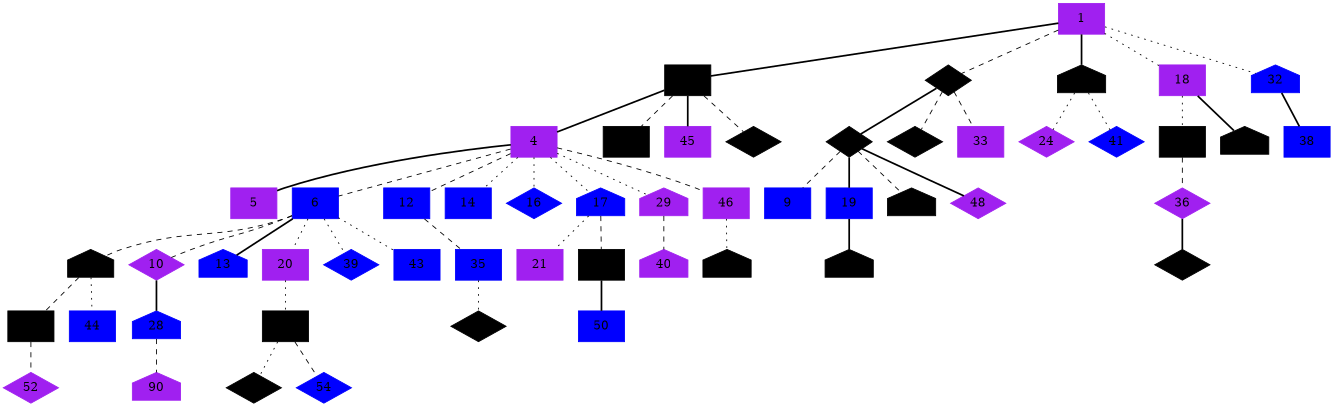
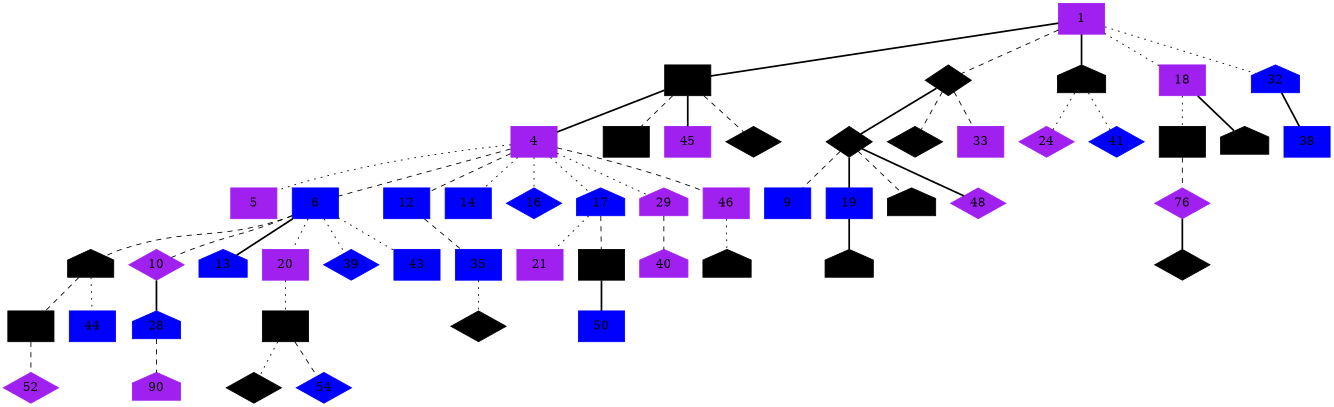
  graph {
    node [color=black shape=box style=filled]
    edge [style=dashed]
    1 [color=purple]
    2
    3 [shape=diamond]
    15 [shape=house]
    18 [color=purple]
    32 [color=blue shape=house]
    4 [color=purple]
    23
    45 [color=purple]
    49 [shape=diamond]
    8 [shape=diamond]
    11 [shape=diamond]
    33 [color=purple]
    24 [color=purple shape=diamond]
    41 [color=blue shape=diamond]
    31
    51 [shape=house]
    38 [color=blue]
    5 [color=purple]
    6 [color=blue]
    12 [color=blue]
    14 [color=blue]
    16 [color=blue shape=diamond]
    17 [color=blue shape=house]
    29 [color=purple shape=house]
    46 [color=purple]
    9 [color=blue]
    19 [color=blue]
    27 [shape=house]
    48 [color=purple shape=diamond]
    7 [shape=house]
    10 [color=purple shape=diamond]
    13 [color=blue shape=house]
    20 [color=purple]
    39 [color=blue shape=diamond]
    43 [color=blue]
    35 [color=blue]
    21 [color=purple]
    22
    40 [color=purple shape=house]
    53 [shape=house]
    37
    44 [color=blue]
    28 [color=blue shape=house]
    25
    52 [color=purple shape=diamond]
    26 [shape=house]
    n48 [color=purple label=90 shape=house]
    47 [shape=diamond]
    50 [color=blue]
-   36 [color=purple shape=diamond]
+   36 [color=purple shape=diamond label=76]
    34 [shape=diamond]
    54 [color=blue shape=diamond]
    42 [shape=diamond]
    1 -- 2 [style=bold]
    1 -- 3
    1 -- 15 [style=bold]
    1 -- 18 [style=dotted]
    1 -- 32 [style=dotted]
    2 -- 4 [style=bold]
    2 -- 23
    2 -- 45 [style=bold]
    2 -- 49
    3 -- 8 [style=bold]
    3 -- 11
    3 -- 33
    15 -- 24 [style=dotted]
    15 -- 41 [style=dotted]
    18 -- 31 [style=dotted]
    18 -- 51 [style=bold]
    32 -- 38 [style=bold]
-   4 -- 5 [style=bold]
+   4 -- 5 [style=dotted]
    4 -- 6
    4 -- 12
    4 -- 14 [style=dotted]
    4 -- 16 [style=dotted]
    4 -- 17 [style=dotted]
    4 -- 29 [style=dotted]
    4 -- 46
    8 -- 9
    8 -- 19 [style=bold]
    8 -- 27
    8 -- 48 [style=bold]
    31 -- 36
    6 -- 7
    6 -- 10
    6 -- 13 [style=bold]
    6 -- 20 [style=dotted]
    6 -- 39 [style=dotted]
    6 -- 43 [style=dotted]
    12 -- 35
    17 -- 21 [style=dotted]
    17 -- 22
    29 -- 40
    46 -- 53 [style=dotted]
    19 -- 26 [style=bold]
    7 -- 37
    7 -- 44 [style=dotted]
    10 -- 28 [style=bold]
    20 -- 25 [style=dotted]
    35 -- 47 [style=dotted]
    22 -- 50 [style=bold]
    37 -- 52
    28 -- n48
    25 -- 34 [style=dotted]
    25 -- 54
    36 -- 42 [style=bold]
  }
